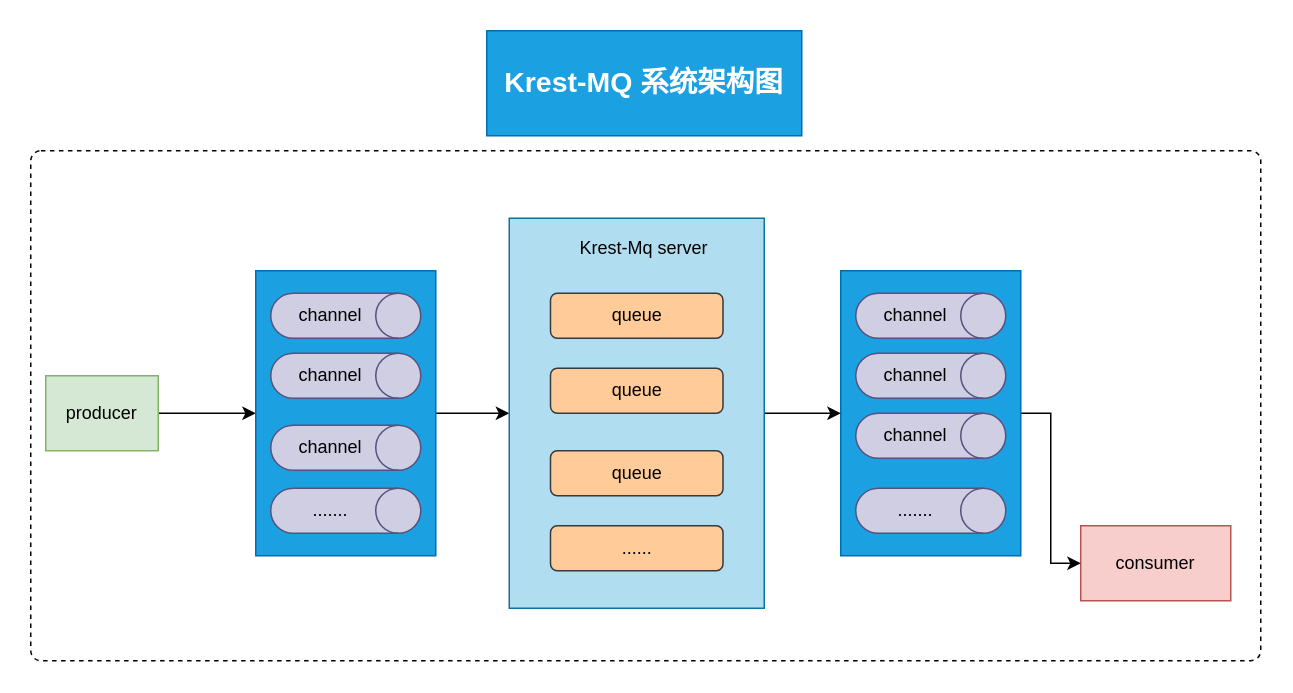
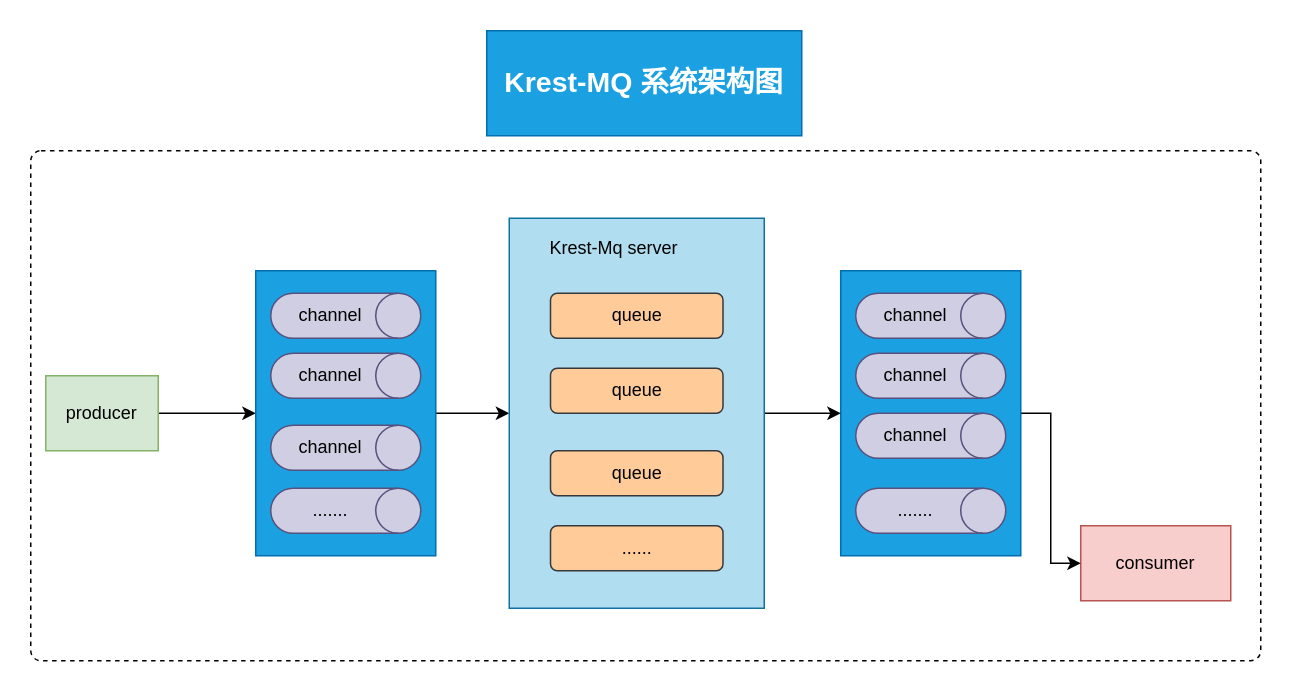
  <mxCell id="0" />
  <mxCell id="1" parent="0" />
  <mxCell id="2" value="" style="rounded=1;whiteSpace=wrap;html=1;fontSize=19;fillColor=none;arcSize=2;dashed=1;strokeWidth=1;" parent="1" vertex="1"><mxGeometry x="20" y="100" width="820" height="340" as="geometry" /></mxCell>
  <mxCell id="3" style="edgeStyle=orthogonalEdgeStyle;rounded=0;orthogonalLoop=1;jettySize=auto;html=1;entryX=0;entryY=0.5;entryDx=0;entryDy=0;" parent="1" source="4" target="7" edge="1"><mxGeometry relative="1" as="geometry" /></mxCell>
  <mxCell id="4" value="producer" style="rounded=0;whiteSpace=wrap;html=1;fillColor=#d5e8d4;strokeColor=#82b366;" parent="1" vertex="1"><mxGeometry x="30" y="250" width="75" height="50" as="geometry" /></mxCell>
  <mxCell id="5" value="consumer" style="rounded=0;whiteSpace=wrap;html=1;fillColor=#f8cecc;strokeColor=#b85450;" parent="1" vertex="1"><mxGeometry x="720" y="350" width="100" height="50" as="geometry" /></mxCell>
  <mxCell id="6" style="edgeStyle=orthogonalEdgeStyle;rounded=0;orthogonalLoop=1;jettySize=auto;html=1;" parent="1" source="7" target="27" edge="1"><mxGeometry relative="1" as="geometry" /></mxCell>
  <mxCell id="7" value="" style="rounded=0;whiteSpace=wrap;html=1;fillColor=#1ba1e2;fontColor=#ffffff;strokeColor=#006EAF;" parent="1" vertex="1"><mxGeometry x="170" y="180" width="120" height="190" as="geometry" /></mxCell>
  <mxCell id="8" value="" style="shape=cylinder3;whiteSpace=wrap;html=1;boundedLbl=1;backgroundOutline=1;size=15;rotation=90;fillColor=#d0cee2;strokeColor=#56517e;" parent="1" vertex="1"><mxGeometry x="215" y="160" width="30" height="100" as="geometry" /></mxCell>
  <mxCell id="9" value="channel" style="text;html=1;strokeColor=none;fillColor=none;align=center;verticalAlign=middle;whiteSpace=wrap;rounded=0;" parent="1" vertex="1"><mxGeometry x="190" y="195" width="60" height="30" as="geometry" /></mxCell>
  <mxCell id="10" value="" style="shape=cylinder3;whiteSpace=wrap;html=1;boundedLbl=1;backgroundOutline=1;size=15;rotation=90;fillColor=#d0cee2;strokeColor=#56517e;" parent="1" vertex="1"><mxGeometry x="215" y="200" width="30" height="100" as="geometry" /></mxCell>
  <mxCell id="11" value="channel" style="text;html=1;strokeColor=none;fillColor=none;align=center;verticalAlign=middle;whiteSpace=wrap;rounded=0;" parent="1" vertex="1"><mxGeometry x="190" y="235" width="60" height="30" as="geometry" /></mxCell>
  <mxCell id="12" value="" style="shape=cylinder3;whiteSpace=wrap;html=1;boundedLbl=1;backgroundOutline=1;size=15;rotation=90;fillColor=#d0cee2;strokeColor=#56517e;" parent="1" vertex="1"><mxGeometry x="215" y="248" width="30" height="100" as="geometry" /></mxCell>
  <mxCell id="13" value="channel" style="text;html=1;strokeColor=none;fillColor=none;align=center;verticalAlign=middle;whiteSpace=wrap;rounded=0;" parent="1" vertex="1"><mxGeometry x="190" y="283" width="60" height="30" as="geometry" /></mxCell>
  <mxCell id="14" value="" style="shape=cylinder3;whiteSpace=wrap;html=1;boundedLbl=1;backgroundOutline=1;size=15;rotation=90;fillColor=#d0cee2;strokeColor=#56517e;" parent="1" vertex="1"><mxGeometry x="215" y="290" width="30" height="100" as="geometry" /></mxCell>
  <mxCell id="15" value="......." style="text;html=1;strokeColor=none;fillColor=none;align=center;verticalAlign=middle;whiteSpace=wrap;rounded=0;" parent="1" vertex="1"><mxGeometry x="190" y="325" width="60" height="30" as="geometry" /></mxCell>
  <mxCell id="16" value="" style="edgeStyle=orthogonalEdgeStyle;rounded=0;orthogonalLoop=1;jettySize=auto;html=1;" parent="1" source="17" target="5" edge="1"><mxGeometry relative="1" as="geometry" /></mxCell>
  <mxCell id="17" value="" style="rounded=0;whiteSpace=wrap;html=1;fillColor=#1ba1e2;fontColor=#ffffff;strokeColor=#006EAF;" parent="1" vertex="1"><mxGeometry x="560" y="180" width="120" height="190" as="geometry" /></mxCell>
  <mxCell id="18" value="" style="shape=cylinder3;whiteSpace=wrap;html=1;boundedLbl=1;backgroundOutline=1;size=15;rotation=90;fillColor=#d0cee2;strokeColor=#56517e;" parent="1" vertex="1"><mxGeometry x="605" y="160" width="30" height="100" as="geometry" /></mxCell>
  <mxCell id="19" value="channel" style="text;html=1;strokeColor=none;fillColor=none;align=center;verticalAlign=middle;whiteSpace=wrap;rounded=0;" parent="1" vertex="1"><mxGeometry x="580" y="195" width="60" height="30" as="geometry" /></mxCell>
  <mxCell id="20" value="" style="shape=cylinder3;whiteSpace=wrap;html=1;boundedLbl=1;backgroundOutline=1;size=15;rotation=90;fillColor=#d0cee2;strokeColor=#56517e;" parent="1" vertex="1"><mxGeometry x="605" y="200" width="30" height="100" as="geometry" /></mxCell>
  <mxCell id="21" value="channel" style="text;html=1;strokeColor=none;fillColor=none;align=center;verticalAlign=middle;whiteSpace=wrap;rounded=0;" parent="1" vertex="1"><mxGeometry x="580" y="235" width="60" height="30" as="geometry" /></mxCell>
  <mxCell id="22" value="" style="shape=cylinder3;whiteSpace=wrap;html=1;boundedLbl=1;backgroundOutline=1;size=15;rotation=90;fillColor=#d0cee2;strokeColor=#56517e;" parent="1" vertex="1"><mxGeometry x="605" y="240" width="30" height="100" as="geometry" /></mxCell>
  <mxCell id="23" value="channel" style="text;html=1;strokeColor=none;fillColor=none;align=center;verticalAlign=middle;whiteSpace=wrap;rounded=0;" parent="1" vertex="1"><mxGeometry x="580" y="275" width="60" height="30" as="geometry" /></mxCell>
  <mxCell id="24" value="" style="shape=cylinder3;whiteSpace=wrap;html=1;boundedLbl=1;backgroundOutline=1;size=15;rotation=90;fillColor=#d0cee2;strokeColor=#56517e;" parent="1" vertex="1"><mxGeometry x="605" y="290" width="30" height="100" as="geometry" /></mxCell>
  <mxCell id="25" value="......." style="text;html=1;strokeColor=none;fillColor=none;align=center;verticalAlign=middle;whiteSpace=wrap;rounded=0;" parent="1" vertex="1"><mxGeometry x="580" y="325" width="60" height="30" as="geometry" /></mxCell>
  <mxCell id="26" style="edgeStyle=orthogonalEdgeStyle;rounded=0;orthogonalLoop=1;jettySize=auto;html=1;entryX=0;entryY=0.5;entryDx=0;entryDy=0;" parent="1" source="27" target="17" edge="1"><mxGeometry relative="1" as="geometry" /></mxCell>
  <mxCell id="27" value="" style="rounded=0;whiteSpace=wrap;html=1;fillColor=#b1ddf0;strokeColor=#10739e;" parent="1" vertex="1"><mxGeometry x="339" y="145" width="170" height="260" as="geometry" /></mxCell>
  <mxCell id="28" value="queue" style="rounded=1;whiteSpace=wrap;html=1;fillColor=#ffcc99;strokeColor=#36393d;" parent="1" vertex="1"><mxGeometry x="366.5" y="195" width="115" height="30" as="geometry" /></mxCell>
  <mxCell id="29" value="queue" style="rounded=1;whiteSpace=wrap;html=1;fillColor=#ffcc99;strokeColor=#36393d;" parent="1" vertex="1"><mxGeometry x="366.5" y="245" width="115" height="30" as="geometry" /></mxCell>
  <mxCell id="30" value="......" style="rounded=1;whiteSpace=wrap;html=1;fillColor=#ffcc99;strokeColor=#36393d;" parent="1" vertex="1"><mxGeometry x="366.5" y="350" width="115" height="30" as="geometry" /></mxCell>
  <mxCell id="31" value="queue" style="rounded=1;whiteSpace=wrap;html=1;fillColor=#ffcc99;strokeColor=#36393d;" parent="1" vertex="1"><mxGeometry x="366.5" y="300" width="115" height="30" as="geometry" /></mxCell>
- <mxCell id="32" value="Krest-Mq&amp;nbsp;server" style="text;html=1;strokeColor=none;fillColor=none;align=center;verticalAlign=middle;whiteSpace=wrap;rounded=0;" parent="1" vertex="1"><mxGeometry x="369" y="150" width="120" height="30" as="geometry" /></mxCell>
+ <mxCell id="32" value="Krest-Mq&amp;nbsp;server" style="text;html=1;strokeColor=none;fillColor=none;align=center;verticalAlign=middle;whiteSpace=wrap;rounded=0;" parent="1" vertex="1"><mxGeometry x="349" y="150" width="120" height="30" as="geometry" /></mxCell>
  <mxCell id="33" value="Krest-MQ&amp;nbsp;系统架构图" style="whiteSpace=wrap;html=1;fillColor=#1ba1e2;fontColor=#ffffff;strokeColor=#006EAF;fontSize=19;fontStyle=1;rounded=0;" parent="1" vertex="1"><mxGeometry x="324" y="20" width="210" height="70" as="geometry" /></mxCell>
